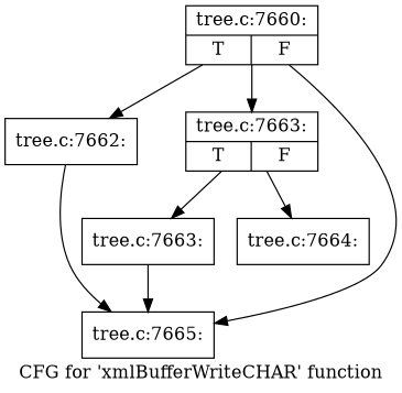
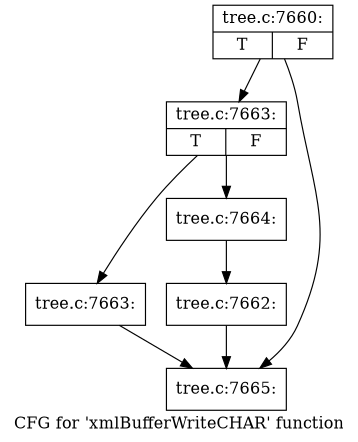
  digraph {
    label="CFG for 'xmlBufferWriteCHAR' function"
    node [shape=record]
    n1 [label="{tree.c:7660:|{<s0>T|<s1>F}}"]
    n2 [label="{tree.c:7662:}"]
    n3 [label="{tree.c:7663:|{<s0>T|<s1>F}}"]
    n4 [label="{tree.c:7665:}"]
    n5 [label="{tree.c:7663:}"]
    n6 [label="{tree.c:7664:}"]
-   n1 -> n2
+   n6 -> n2
    n1 -> n3
    n1 -> n4
    n2 -> n4
    n3 -> n5
    n3 -> n6
    n5 -> n4
  }
